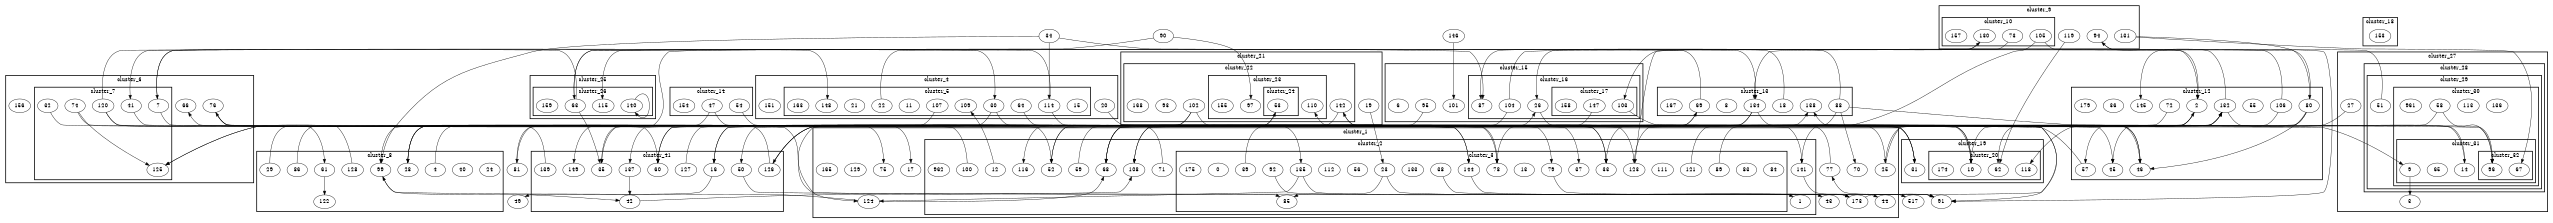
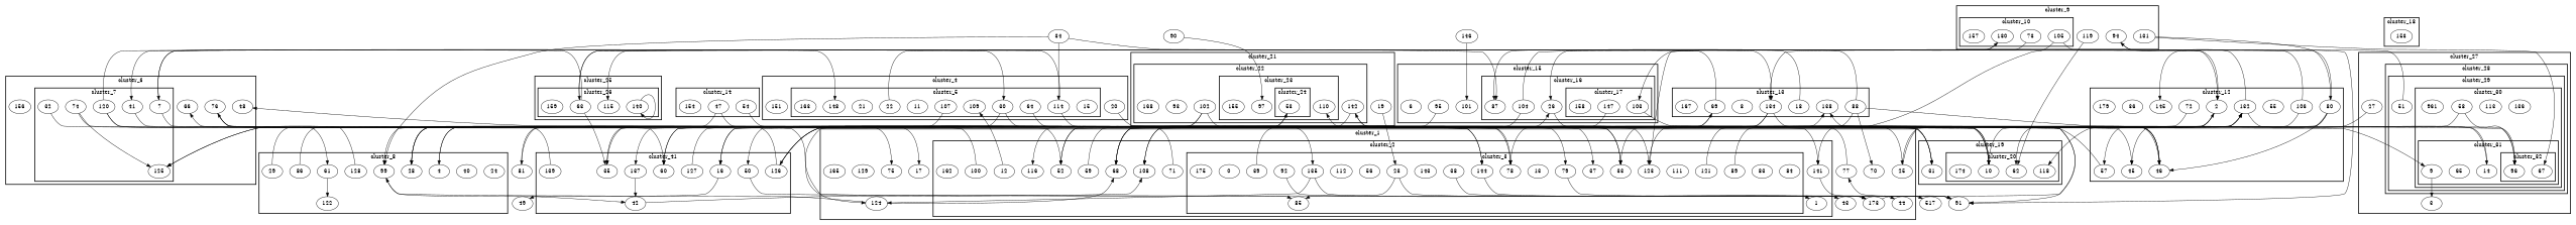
  digraph {
    84
    83
    89
    23
    111
    33
    123
    135
    144
    13
    79
    38
    121
-   133
+   133 [label=143]
    78
    56
    112
    92
    37
    39
    0
    85
    175
    52
    71
    59
    100
    12
    116
    108
    68
    1
    141
-   162 [label=962]
+   162
    25
    77
    n37 [label=173]
    75
    17
    43
    70
    124
    44
    129
    165
    15
    148
    30
    107
    109
    64
    11
    22
    21
    114
    163
    20
    151
    74
    7
    41
    32
    120
    125
    76
    66
+   48
    156
    24
    40
    61
    128
    29
    4
    122
    99
    86
    28
    105
    130
    73
    157
    94
    119
    131
    126
    16
-   149
    139
    137
    60
    127
    50
    42
    35
    2
    132
    55
    80
    145
    45
    72
    106
    36
    57
    46
    n107 [label=179]
    88
    69
    18
    138
    8
    134
    167
    54
    47
    154
    103
    147
    158
    87
    104
    26
    101
    95
    6
    153
    118
    10
    62
    174
    31
    53
    110
    97
    155
    102
    142
    93
    168
    19
    140
    115
    63
    159
    67
    96
    9
    65
    14
    136
    113
    58
    n154 [label=961]
    51
    3
    27
    n158 [label=517]
    91
    81
    49
    34
    146
    90
    subgraph cluster_1 {
      label=cluster_1
      style=bold
      25
      77
      n37
      75
      17
      43
      70
      124
      44
      129
      165
      subgraph cluster_2 {
        label=cluster_2
        style=bold
        52
        71
        59
        100
        12
        116
        108
        68
        1
        141
        162
        subgraph cluster_3 {
          label=cluster_3
          style=bold
          84
          83
          89
          23
          111
          33
          123
          135
          144
          13
          79
          38
          121
          133
          78
          56
          112
          92
          37
          39
          0
          85
          175
        }
      }
    }
    subgraph cluster_4 {
      label=cluster_4
      style=bold
      20
      151
      subgraph cluster_5 {
        label=cluster_5
        style=bold
        15
        148
        30
        107
        109
        64
        11
        22
        21
        114
        163
      }
    }
    subgraph cluster_6 {
      label=cluster_6
      style=bold
      76
      66
+     48
      156
      subgraph cluster_7 {
        label=cluster_7
        style=bold
        74
        7
        41
        32
        120
        125
      }
    }
    subgraph cluster_8 {
      label=cluster_8
      style=bold
      24
      40
      61
      128
      29
      4
      122
      99
      86
      28
    }
    subgraph cluster_9 {
      label=cluster_9
      style=bold
      94
      119
      131
      subgraph cluster_10 {
        label=cluster_10
        style=bold
        105
        130
        73
        157
      }
    }
    subgraph cluster_11 {
      label=cluster_41
      style=bold
      126
      16
-     149
      139
      137
      60
      127
      50
      42
      35
    }
    subgraph cluster_12 {
      label=cluster_12
      style=bold
      2
      132
      55
      80
      145
      45
      72
      106
      36
      57
      46
      n107
    }
    subgraph cluster_13 {
      label=cluster_13
      style=bold
      88
      69
      18
      138
      8
      134
      167
    }
    subgraph cluster_14 {
      label=cluster_14
      style=bold
      54
      47
      154
    }
    subgraph cluster_15 {
      label=cluster_15
      style=bold
      101
      95
      6
      subgraph cluster_16 {
        label=cluster_16
        style=bold
        87
        104
        26
        subgraph cluster_17 {
          label=cluster_17
          style=bold
          103
          147
          158
        }
      }
    }
    subgraph cluster_18 {
      label=cluster_18
      style=bold
      153
    }
    subgraph cluster_19 {
      label=cluster_19
      style=bold
      31
      subgraph cluster_20 {
        label=cluster_20
        style=bold
        118
        10
        62
        174
      }
    }
    subgraph cluster_21 {
      label=cluster_21
      style=bold
      19
      subgraph cluster_22 {
        label=cluster_22
        style=bold
        102
        142
        93
        168
        subgraph cluster_23 {
          label=cluster_23
          style=bold
          110
          97
          155
          subgraph cluster_24 {
            label=cluster_24
            style=bold
            53
          }
        }
      }
    }
    subgraph cluster_25 {
      label=cluster_25
      style=bold
      subgraph cluster_26 {
        label=cluster_26
        style=bold
        140
        115
        63
        159
      }
    }
    subgraph cluster_27 {
      label=cluster_27
      style=bold
      3
      27
      subgraph cluster_28 {
        label=cluster_28
        style=bold
        subgraph cluster_29 {
          label=cluster_29
          style=bold
          51
          subgraph cluster_30 {
            label=cluster_30
            style=bold
            136
            113
            58
            n154
            subgraph cluster_31 {
              label=cluster_31
              style=bold
              9
              65
              14
              subgraph cluster_32 {
                label=cluster_32
                style=bold
                67
                96
              }
            }
          }
        }
      }
    }
    89 -> 132
    23 -> 85
    23 -> n37
    123 -> 132
    135 -> 43
    135 -> 124
    144 -> n158
    79 -> 91
    38 -> 44
    121 -> 2
    92 -> 1
    39 -> 96
    52 -> 53
    71 -> 35
    59 -> 26
    100 -> 66
    12 -> 109
    68 -> 138
    141 -> 91
    25 -> 132
    25 -> 10
    77 -> 126
    n37 -> 138
    124 -> 68
    124 -> 99
    30 -> 35
    30 -> 31
    107 -> 81
    64 -> 37
    22 -> 134
    114 -> 123
    114 -> 41
    20 -> 45
    74 -> 141
    74 -> 125
    7 -> 78
    7 -> 148
    41 -> 144
    32 -> 60
    120 -> 85
    120 -> 30
    120 -> 61
    76 -> 144
    76 -> 52
    61 -> 122
    128 -> 125
    29 -> 75
    4 -> 78
    99 -> 42
    86 -> 17
    28 -> 135
    105 -> 141
    105 -> 91
    130 -> 123
    73 -> 134
    94 -> 2
    119 -> 62
    131 -> 80
    131 -> 67
    126 -> 25
    126 -> 125
    126 -> 46
    16 -> 49
    139 -> 28
    137 -> 42
    127 -> 69
    50 -> n37
    42 -> 108
    2 -> 16
    2 -> 57
    132 -> 94
    132 -> 14
    80 -> 68
    80 -> 45
    80 -> 46
    80 -> 63
    72 -> 52
    106 -> 103
    106 -> 10
    57 -> 76
+   46 -> 4
    46 -> 28
    88 -> 33
    88 -> 70
    88 -> 46
    88 -> 87
    69 -> 16
    69 -> 115
    18 -> 26
    134 -> 78
    134 -> 50
    134 -> 9
    54 -> 33
    47 -> 79
    47 -> 99
    103 -> 96
    147 -> 108
    104 -> 124
    104 -> 130
    26 -> 31
    95 -> 60
+   10 -> 48
    10 -> 142
    31 -> 110
    53 -> 116
    102 -> 33
    102 -> 137
    102 -> 60
    142 -> 68
    142 -> 91
    19 -> 23
    140 -> 140
    63 -> 7
    63 -> 35
    63 -> 2
    9 -> 3
    14 -> 62
    58 -> 108
    58 -> 96
    51 -> 145
    27 -> 118
    91 -> 77
    81 -> 10
    34 -> 114
    34 -> 99
    34 -> 87
    146 -> 101
-   90 -> 149
    90 -> 97
  }
